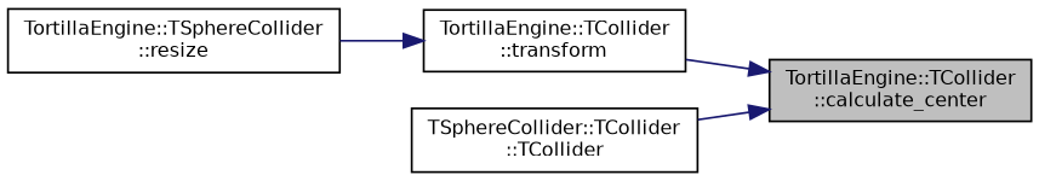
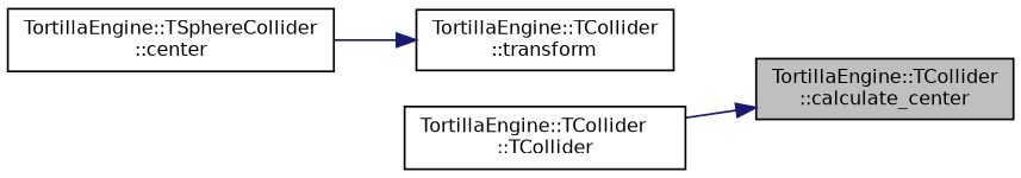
  digraph {
    rankdir=RL
    node [color=black fillcolor=white fontname=Helvetica fontsize=10 shape=record style=filled]
    edge [color=midnightblue dir=back fontname=Helvetica fontsize=10 labelfontname=Helvetica labelfontsize=10 style=solid]
    n1 [fillcolor=grey75 fontcolor=black height=0.2 label="TortillaEngine::TCollider\l::calculate_center" width=0.4]
    n2 [height=0.2 label="TortillaEngine::TCollider\l::transform" width=0.4]
-   n3 [height=0.2 label="TSphereCollider::TCollider\l::TCollider" width=0.4]
-   n4 [height=0.2 label="TortillaEngine::TSphereCollider\l::resize" width=0.4]
-   n1 -> n2
+   n3 [height=0.2 label="TortillaEngine::TCollider\l::TCollider" width=0.4]
+   n4 [height=0.2 label="TortillaEngine::TSphereCollider\l::center" width=0.4]
    n1 -> n3
    n2 -> n4
  }
